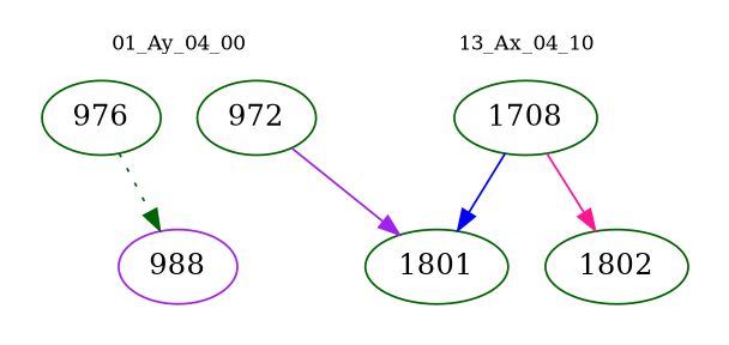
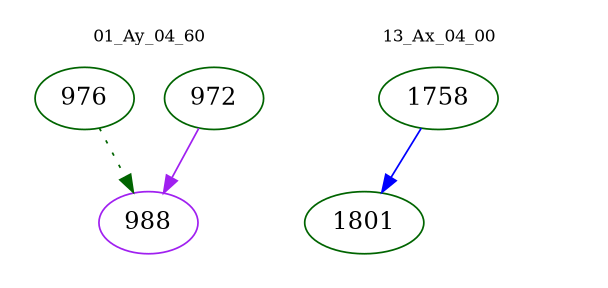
  digraph {
    node [color=darkgreen]
    edge [style=solid]
    n1 [label=976]
    n2 [label=972]
    n3 [color=purple label=988]
    n4 [label=1801]
-   n5 [label=1708]
-   n6 [label=1802]
+   n5 [label=1758]
    subgraph cluster_1 {
      color=white
      fontsize=10
-     label="01_Ay_04_00"
+     label="01_Ay_04_60"
      n1
      n2
      n3
    }
    subgraph cluster_2 {
      color=white
      fontsize=10
-     label="13_Ax_04_10"
+     label="13_Ax_04_00"
      n4
      n5
-     n6
    }
    n1 -> n3 [color=darkgreen style=dotted]
-   n2 -> n4 [color=purple]
+   n2 -> n3 [color=purple]
    n5 -> n4 [color=blue]
-   n5 -> n6 [color=deeppink]
  }
